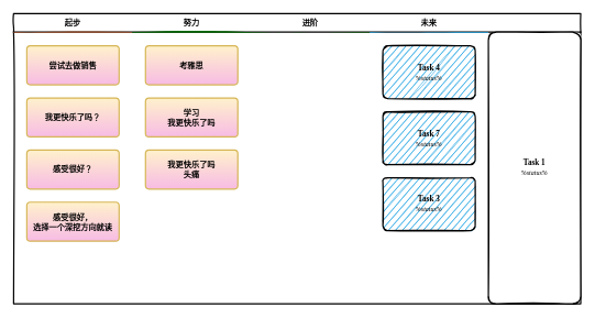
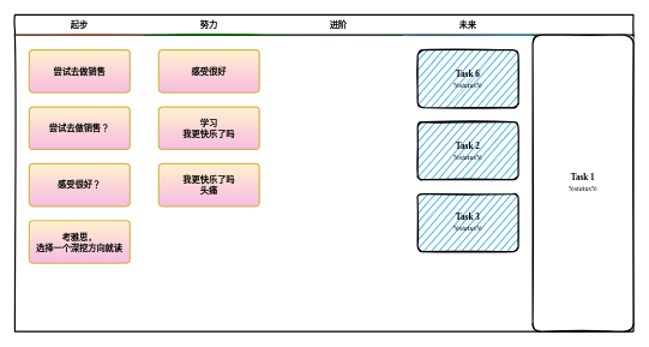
  <mxCell id="0" />
  <mxCell id="1" parent="0" />
  <mxCell id="2" value="" style="swimlane;fontStyle=2;childLayout=stackLayout;horizontal=1;startSize=28;horizontalStack=1;resizeParent=1;resizeParentMax=0;resizeLast=0;collapsible=0;marginBottom=0;swimlaneFillColor=none;fontFamily=Permanent Marker;fontSize=16;points=[];verticalAlign=top;stackBorder=0;resizable=1;strokeWidth=2;sketch=1;disableMultiStroke=1;" vertex="1" parent="1"><mxGeometry x="20" y="20" width="860" height="440" as="geometry" /></mxCell>
  <mxCell id="3" value="起步" style="swimlane;strokeWidth=2;fontFamily=Permanent Marker;html=0;startSize=1;verticalAlign=bottom;spacingBottom=5;points=[];childLayout=stackLayout;stackBorder=20;stackSpacing=20;resizeLast=0;resizeParent=1;horizontalStack=0;collapsible=0;sketch=1;strokeColor=none;fillStyle=solid;fillColor=#A0522D;" vertex="1" parent="2"><mxGeometry y="28" width="180" height="412" as="geometry" /></mxCell>
  <mxCell id="4" value="尝试去做销售" style="whiteSpace=wrap;html=1;strokeWidth=2;fillColor=#fff2cc;fontStyle=1;spacingTop=0;rounded=1;arcSize=9;points=[];fontFamily=Permanent Marker;hachureGap=8;fillWeight=1;strokeColor=#d6b656;gradientColor=#f7bbe4;" vertex="1" parent="3"><mxGeometry x="20" y="21" width="140" height="59" as="geometry" /></mxCell>
- <mxCell id="5" value="我更快乐了吗？" style="whiteSpace=wrap;html=1;strokeWidth=2;fillColor=#fff2cc;fontStyle=1;spacingTop=0;rounded=1;arcSize=9;points=[];fontFamily=Permanent Marker;hachureGap=8;fillWeight=1;strokeColor=#d6b656;gradientColor=#f7bbe4;" vertex="1" parent="3"><mxGeometry x="20" y="100" width="140" height="59" as="geometry" /></mxCell>
+ <mxCell id="5" value="尝试去做销售？" style="whiteSpace=wrap;html=1;strokeWidth=2;fillColor=#fff2cc;fontStyle=1;spacingTop=0;rounded=1;arcSize=9;points=[];fontFamily=Permanent Marker;hachureGap=8;fillWeight=1;strokeColor=#d6b656;gradientColor=#f7bbe4;" vertex="1" parent="3"><mxGeometry x="20" y="100" width="140" height="59" as="geometry" /></mxCell>
  <mxCell id="6" value="感受很好？" style="whiteSpace=wrap;html=1;strokeWidth=2;fillColor=#fff2cc;fontStyle=1;spacingTop=0;rounded=1;arcSize=9;points=[];fontFamily=Permanent Marker;hachureGap=8;fillWeight=1;strokeColor=#d6b656;gradientColor=#f7bbe4;" vertex="1" parent="3"><mxGeometry x="20" y="179" width="140" height="59" as="geometry" /></mxCell>
- <mxCell id="7" value="感受很好，&lt;br&gt;选择一个深挖方向就读" style="whiteSpace=wrap;html=1;strokeWidth=2;fillColor=#fff2cc;fontStyle=1;spacingTop=0;rounded=1;arcSize=9;points=[];fontFamily=Permanent Marker;hachureGap=8;fillWeight=1;strokeColor=#d6b656;gradientColor=#f7bbe4;" vertex="1" parent="3"><mxGeometry x="20" y="258" width="140" height="59" as="geometry" /></mxCell>
+ <mxCell id="7" value="考雅思，&lt;br&gt;选择一个深挖方向就读" style="whiteSpace=wrap;html=1;strokeWidth=2;fillColor=#fff2cc;fontStyle=1;spacingTop=0;rounded=1;arcSize=9;points=[];fontFamily=Permanent Marker;hachureGap=8;fillWeight=1;strokeColor=#d6b656;gradientColor=#f7bbe4;" vertex="1" parent="3"><mxGeometry x="20" y="258" width="140" height="59" as="geometry" /></mxCell>
  <mxCell id="8" value="努力" style="swimlane;strokeWidth=2;fontFamily=Permanent Marker;html=0;startSize=1;verticalAlign=bottom;spacingBottom=5;points=[];childLayout=stackLayout;stackBorder=20;stackSpacing=20;resizeLast=0;resizeParent=1;horizontalStack=0;collapsible=0;sketch=1;strokeColor=none;fillStyle=solid;fillColor=#006600;" vertex="1" parent="2"><mxGeometry x="180" y="28" width="180" height="412" as="geometry" /></mxCell>
- <mxCell id="9" value="考雅思" style="whiteSpace=wrap;html=1;strokeWidth=2;fillColor=#fff2cc;fontStyle=1;spacingTop=0;rounded=1;arcSize=9;points=[];fontFamily=Permanent Marker;hachureGap=8;fillWeight=1;strokeColor=#d6b656;gradientColor=#f7bbe4;" vertex="1" parent="8"><mxGeometry x="20" y="21" width="140" height="59" as="geometry" /></mxCell>
+ <mxCell id="9" value="感受很好" style="whiteSpace=wrap;html=1;strokeWidth=2;fillColor=#fff2cc;fontStyle=1;spacingTop=0;rounded=1;arcSize=9;points=[];fontFamily=Permanent Marker;hachureGap=8;fillWeight=1;strokeColor=#d6b656;gradientColor=#f7bbe4;" vertex="1" parent="8"><mxGeometry x="20" y="21" width="140" height="59" as="geometry" /></mxCell>
  <mxCell id="10" value="学习&lt;br&gt;我更快乐了吗" style="whiteSpace=wrap;html=1;strokeWidth=2;fillColor=#fff2cc;fontStyle=1;spacingTop=0;rounded=1;arcSize=9;points=[];fontFamily=Permanent Marker;hachureGap=8;fillWeight=1;strokeColor=#d6b656;gradientColor=#f7bbe4;" vertex="1" parent="8"><mxGeometry x="20" y="100" width="140" height="59" as="geometry" /></mxCell>
  <mxCell id="11" value="我更快乐了吗&lt;br&gt;头痛" style="whiteSpace=wrap;html=1;strokeWidth=2;fillColor=#fff2cc;fontStyle=1;spacingTop=0;rounded=1;arcSize=9;points=[];fontFamily=Permanent Marker;hachureGap=8;fillWeight=1;strokeColor=#d6b656;gradientColor=#f7bbe4;" vertex="1" parent="8"><mxGeometry x="20" y="179" width="140" height="59" as="geometry" /></mxCell>
  <mxCell id="12" value="进阶" style="swimlane;strokeWidth=2;fontFamily=Permanent Marker;html=0;startSize=1;verticalAlign=bottom;spacingBottom=5;points=[];childLayout=stackLayout;stackBorder=20;stackSpacing=20;resizeLast=0;resizeParent=1;horizontalStack=0;collapsible=0;sketch=1;strokeColor=none;fillStyle=solid;fillColor=#006600;" vertex="1" parent="2"><mxGeometry x="360" y="28" width="180" height="412" as="geometry" /></mxCell>
  <mxCell id="13" value="未来" style="swimlane;strokeWidth=2;fontFamily=Permanent Marker;html=0;startSize=1;verticalAlign=bottom;spacingBottom=5;points=[];childLayout=stackLayout;stackBorder=20;stackSpacing=20;resizeLast=0;resizeParent=1;horizontalStack=0;collapsible=0;sketch=1;strokeColor=none;fillStyle=solid;fillColor=#1BA1E2;" vertex="1" parent="2"><mxGeometry x="540" y="28" width="180" height="412" as="geometry" /></mxCell>
- <mxCell id="14" value="Task 4&lt;br&gt;&lt;span style=&quot;font-weight: normal&quot;&gt;&lt;i&gt;&lt;font style=&quot;font-size: 10px&quot;&gt;%status%&lt;/font&gt;&lt;/i&gt;&lt;/span&gt;" style="whiteSpace=wrap;html=1;strokeWidth=2;fillColor=swimlane;fontStyle=1;spacingTop=0;rounded=1;arcSize=9;points=[];sketch=1;fontFamily=Permanent Marker;hachureGap=8;fillWeight=1;" vertex="1" parent="13"><mxGeometry x="20" y="21" width="140" height="80" as="geometry" /></mxCell>
- <mxCell id="15" value="Task 7&lt;br&gt;&lt;span style=&quot;font-weight: normal&quot;&gt;&lt;i&gt;&lt;font style=&quot;font-size: 10px&quot;&gt;%status%&lt;/font&gt;&lt;/i&gt;&lt;/span&gt;" style="whiteSpace=wrap;html=1;strokeWidth=2;fillColor=swimlane;fontStyle=1;spacingTop=0;rounded=1;arcSize=9;points=[];sketch=1;fontFamily=Permanent Marker;hachureGap=8;fillWeight=1;" vertex="1" parent="13"><mxGeometry x="20" y="121" width="140" height="80" as="geometry" /></mxCell>
+ <mxCell id="14" value="Task 6&lt;br&gt;&lt;span style=&quot;font-weight: normal&quot;&gt;&lt;i&gt;&lt;font style=&quot;font-size: 10px&quot;&gt;%status%&lt;/font&gt;&lt;/i&gt;&lt;/span&gt;" style="whiteSpace=wrap;html=1;strokeWidth=2;fillColor=swimlane;fontStyle=1;spacingTop=0;rounded=1;arcSize=9;points=[];sketch=1;fontFamily=Permanent Marker;hachureGap=8;fillWeight=1;" vertex="1" parent="13"><mxGeometry x="20" y="21" width="140" height="80" as="geometry" /></mxCell>
+ <mxCell id="15" value="Task 2&lt;br&gt;&lt;span style=&quot;font-weight: normal&quot;&gt;&lt;i&gt;&lt;font style=&quot;font-size: 10px&quot;&gt;%status%&lt;/font&gt;&lt;/i&gt;&lt;/span&gt;" style="whiteSpace=wrap;html=1;strokeWidth=2;fillColor=swimlane;fontStyle=1;spacingTop=0;rounded=1;arcSize=9;points=[];sketch=1;fontFamily=Permanent Marker;hachureGap=8;fillWeight=1;" vertex="1" parent="13"><mxGeometry x="20" y="121" width="140" height="80" as="geometry" /></mxCell>
  <mxCell id="16" value="Task 3&lt;br&gt;&lt;span style=&quot;font-weight: normal&quot;&gt;&lt;i&gt;&lt;font style=&quot;font-size: 10px&quot;&gt;%status%&lt;/font&gt;&lt;/i&gt;&lt;/span&gt;" style="whiteSpace=wrap;html=1;strokeWidth=2;fillColor=swimlane;fontStyle=1;spacingTop=0;rounded=1;arcSize=9;points=[];sketch=1;fontFamily=Permanent Marker;hachureGap=8;fillWeight=1;" vertex="1" parent="13"><mxGeometry x="20" y="221" width="140" height="80" as="geometry" /></mxCell>
  <mxCell id="17" value="Task 1&lt;br&gt;&lt;span style=&quot;font-weight: normal&quot;&gt;&lt;i&gt;&lt;font style=&quot;font-size: 10px&quot;&gt;%status%&lt;/font&gt;&lt;/i&gt;&lt;/span&gt;" style="whiteSpace=wrap;html=1;strokeWidth=2;fillColor=swimlane;fontStyle=1;spacingTop=0;rounded=1;arcSize=9;points=[];sketch=1;fontFamily=Permanent Marker;hachureGap=8;fillWeight=1;" vertex="1" parent="2"><mxGeometry x="720" y="28" width="140" height="412" as="geometry" /></mxCell>
